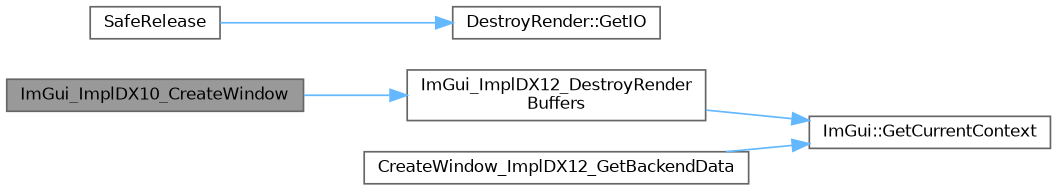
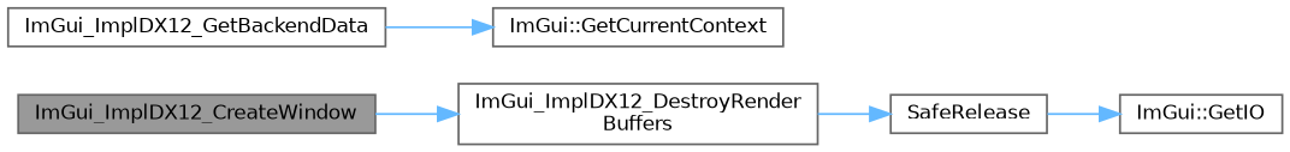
  digraph {
    rankdir=LR
    node [color=grey40 fillcolor=white fontname=Helvetica fontsize=10 shape=box style=filled]
    edge [color=steelblue1 fontname=Helvetica fontsize=10 labelfontname=Helvetica labelfontsize=10 style=solid]
-   n1 [color=gray40 fillcolor=grey60 fontcolor=black height=0.2 label=ImGui_ImplDX10_CreateWindow width=0.4]
+   n1 [color=gray40 fillcolor=grey60 fontcolor=black height=0.2 label=ImGui_ImplDX12_CreateWindow width=0.4]
    n2 [height=0.2 label="ImGui_ImplDX12_DestroyRender\lBuffers" width=0.4]
    n3 [height=0.2 label=SafeRelease width=0.4]
-   n4 [height=0.2 label=CreateWindow_ImplDX12_GetBackendData width=0.4]
+   n4 [height=0.2 label=ImGui_ImplDX12_GetBackendData width=0.4]
    n5 [height=0.2 label="ImGui::GetCurrentContext" width=0.4]
-   n6 [height=0.2 label="DestroyRender::GetIO" width=0.4]
+   n6 [height=0.2 label="ImGui::GetIO" width=0.4]
    n1 -> n2
-   n2 -> n5
+   n2 -> n3
    n3 -> n6
    n4 -> n5
  }
